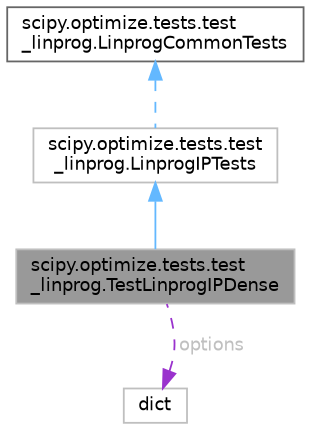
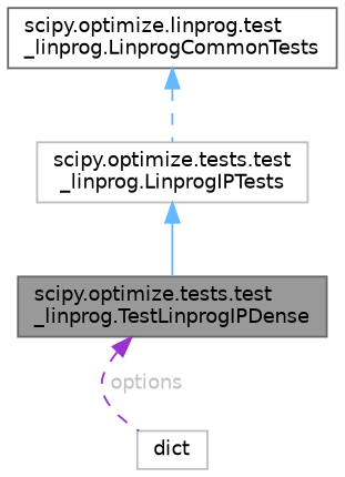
  digraph {
    node [color=gray40 fillcolor=white fontname=Helvetica fontsize=10 shape=box style=filled]
    edge [color=steelblue1 dir=back fontname=Helvetica fontsize=10 labelfontname=Helvetica labelfontsize=10 style=dashed]
-   n1 [color=grey75 fillcolor=grey60 fontcolor=black height=0.2 label="scipy.optimize.tests.test\l_linprog.TestLinprogIPDense" width=0.4]
+   n1 [fillcolor=grey60 fontcolor=black height=0.2 label="scipy.optimize.tests.test\l_linprog.TestLinprogIPDense" width=0.4]
    n2 [color=grey75 height=0.2 label="scipy.optimize.tests.test\l_linprog.LinprogIPTests" width=0.4]
-   n3 [height=0.2 label="scipy.optimize.tests.test\l_linprog.LinprogCommonTests" width=0.4]
+   n3 [height=0.2 label="scipy.optimize.linprog.test\l_linprog.LinprogCommonTests" width=0.4]
    n4 [color=grey75 height=0.2 label=dict width=0.4]
    n2 -> n1 [style=solid]
    n3 -> n2
-   n4 -> n1 [color=darkorchid3 fontcolor=grey label=" options"]
+   n1 -> n4 [color=darkorchid3 fontcolor=grey label=" options"]
  }
